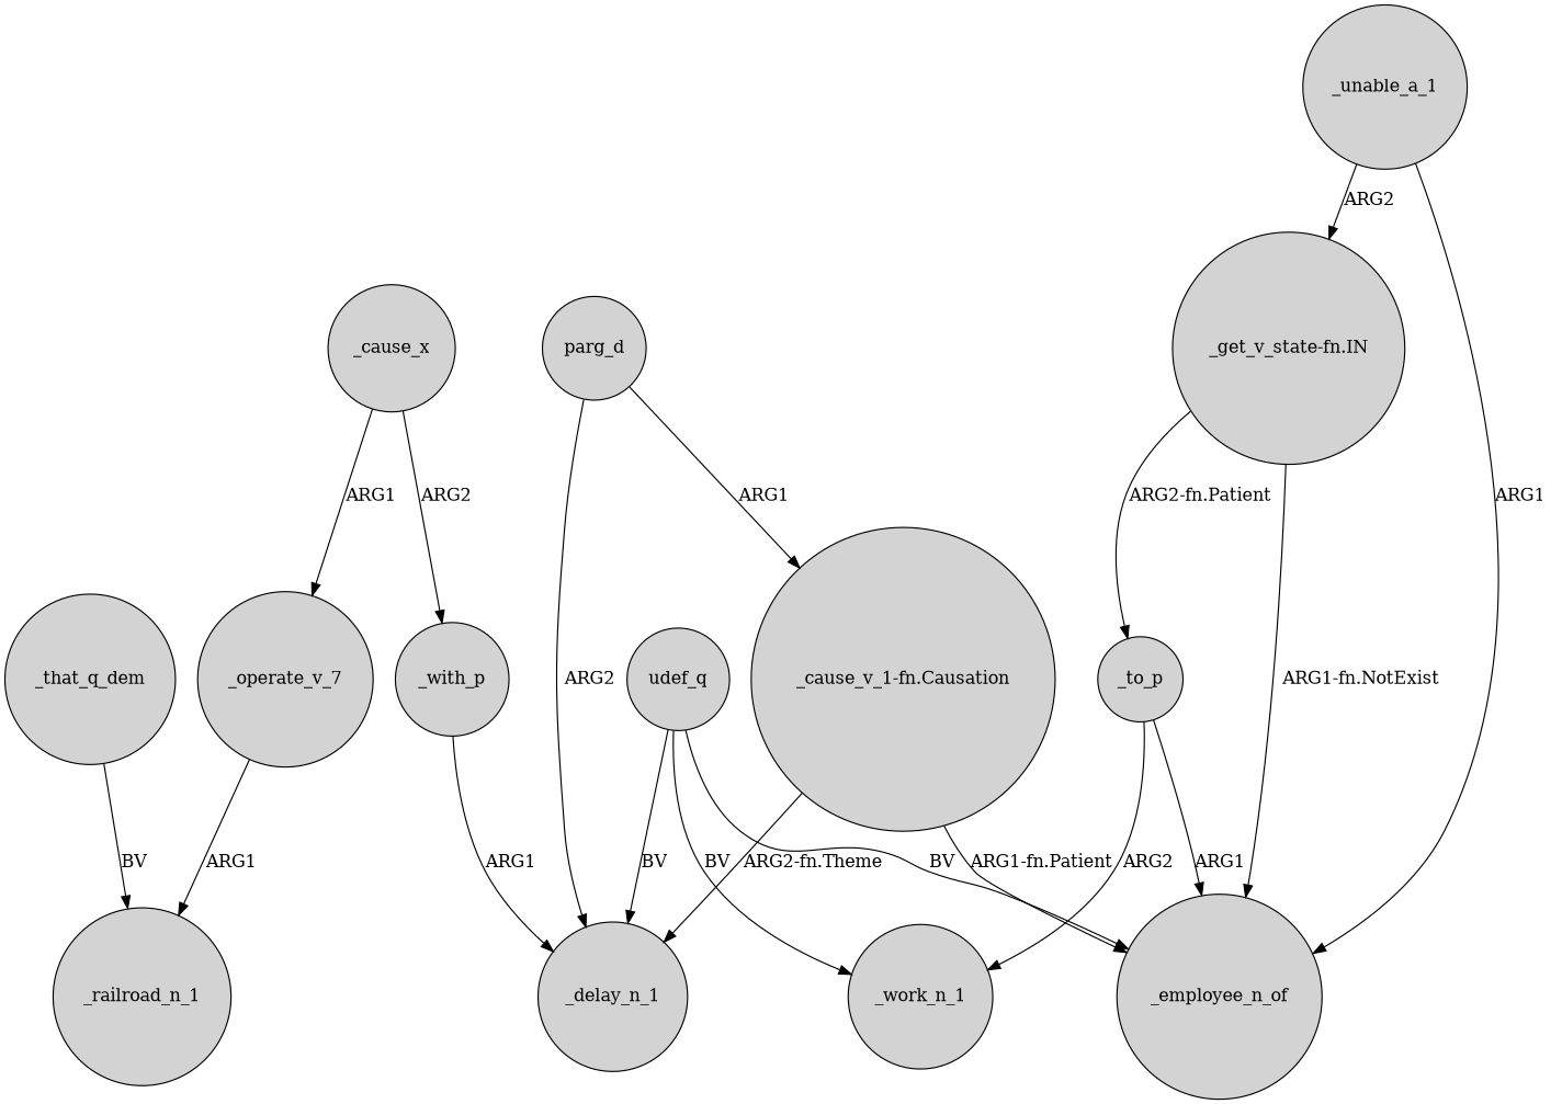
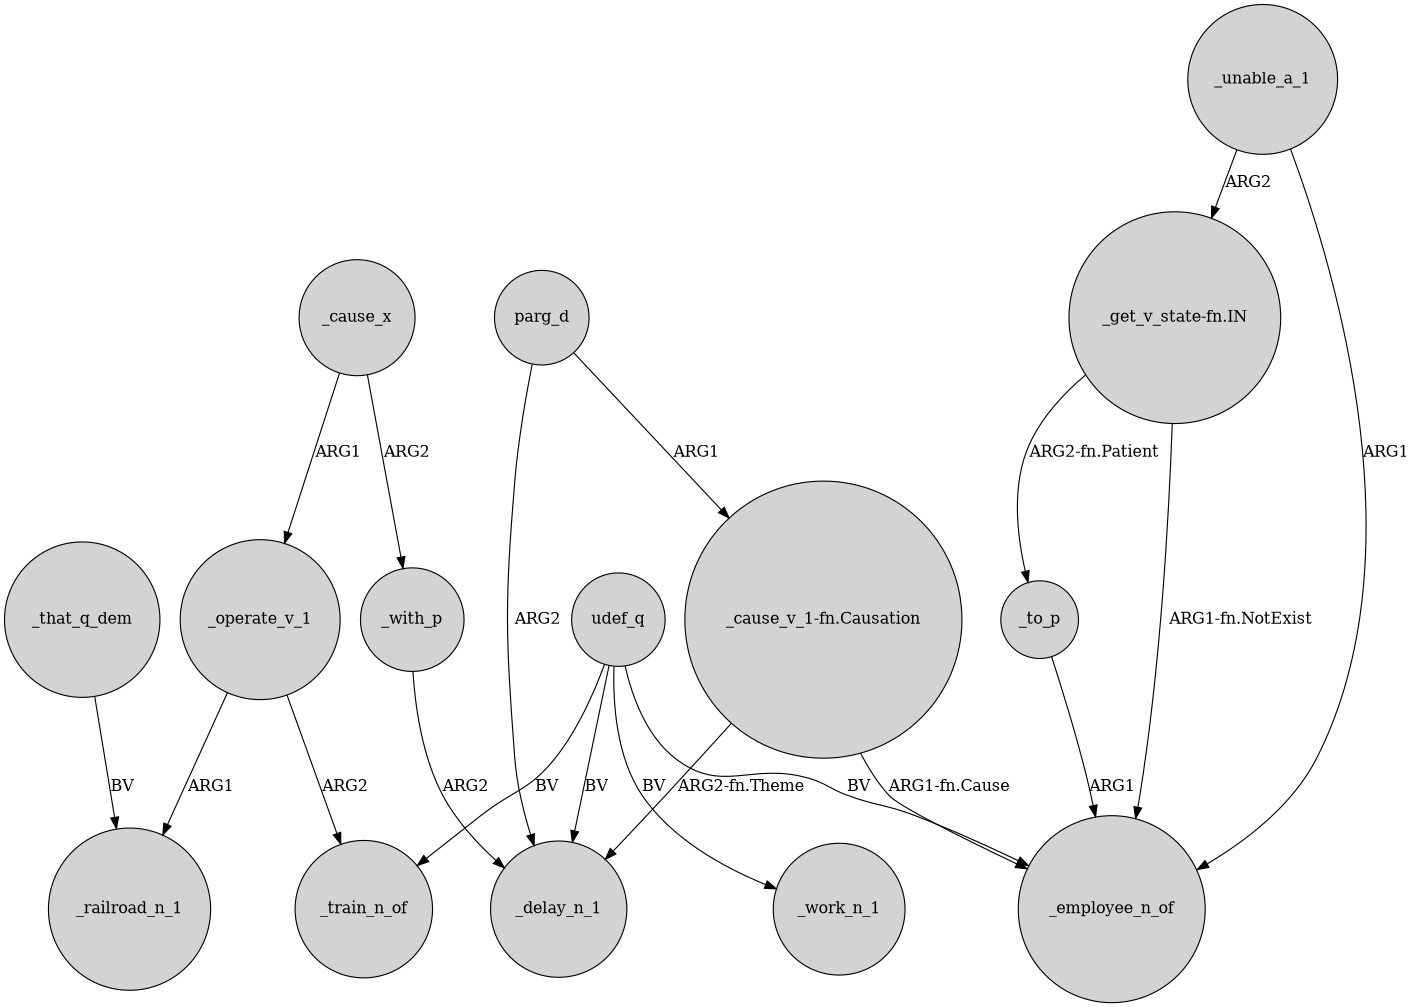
  digraph {
    node [shape=circle style=filled]
    udef_q
+   _train_n_of
    _delay_n_1
    _employee_n_of
    _work_n_1
    "_cause_v_1-fn.Causation"
    "_get_v_state-fn.IN"
    _to_p
    n9 [label=_cause_x]
    _with_p
-   _operate_v_1 [label=_operate_v_7]
+   _operate_v_1
    _railroad_n_1
    parg_d
    _unable_a_1
    _that_q_dem
+   udef_q -> _train_n_of [label=BV]
    udef_q -> _delay_n_1 [label=BV]
    udef_q -> _employee_n_of [label=BV]
    udef_q -> _work_n_1 [label=BV]
    "_cause_v_1-fn.Causation" -> _delay_n_1 [label="ARG2-fn.Theme"]
-   "_cause_v_1-fn.Causation" -> _employee_n_of [label="ARG1-fn.Patient"]
+   "_cause_v_1-fn.Causation" -> _employee_n_of [label="ARG1-fn.Cause"]
    "_get_v_state-fn.IN" -> _employee_n_of [label="ARG1-fn.NotExist"]
    "_get_v_state-fn.IN" -> _to_p [label="ARG2-fn.Patient"]
    _to_p -> _employee_n_of [label=ARG1]
-   _to_p -> _work_n_1 [label=ARG2]
    n9 -> _with_p [label=ARG2]
    n9 -> _operate_v_1 [label=ARG1]
-   _with_p -> _delay_n_1 [label=ARG1]
+   _with_p -> _delay_n_1 [label=ARG2]
+   _operate_v_1 -> _train_n_of [label=ARG2]
    _operate_v_1 -> _railroad_n_1 [label=ARG1]
    parg_d -> _delay_n_1 [label=ARG2]
    parg_d -> "_cause_v_1-fn.Causation" [label=ARG1]
    _unable_a_1 -> _employee_n_of [label=ARG1]
    _unable_a_1 -> "_get_v_state-fn.IN" [label=ARG2]
    _that_q_dem -> _railroad_n_1 [label=BV]
  }
